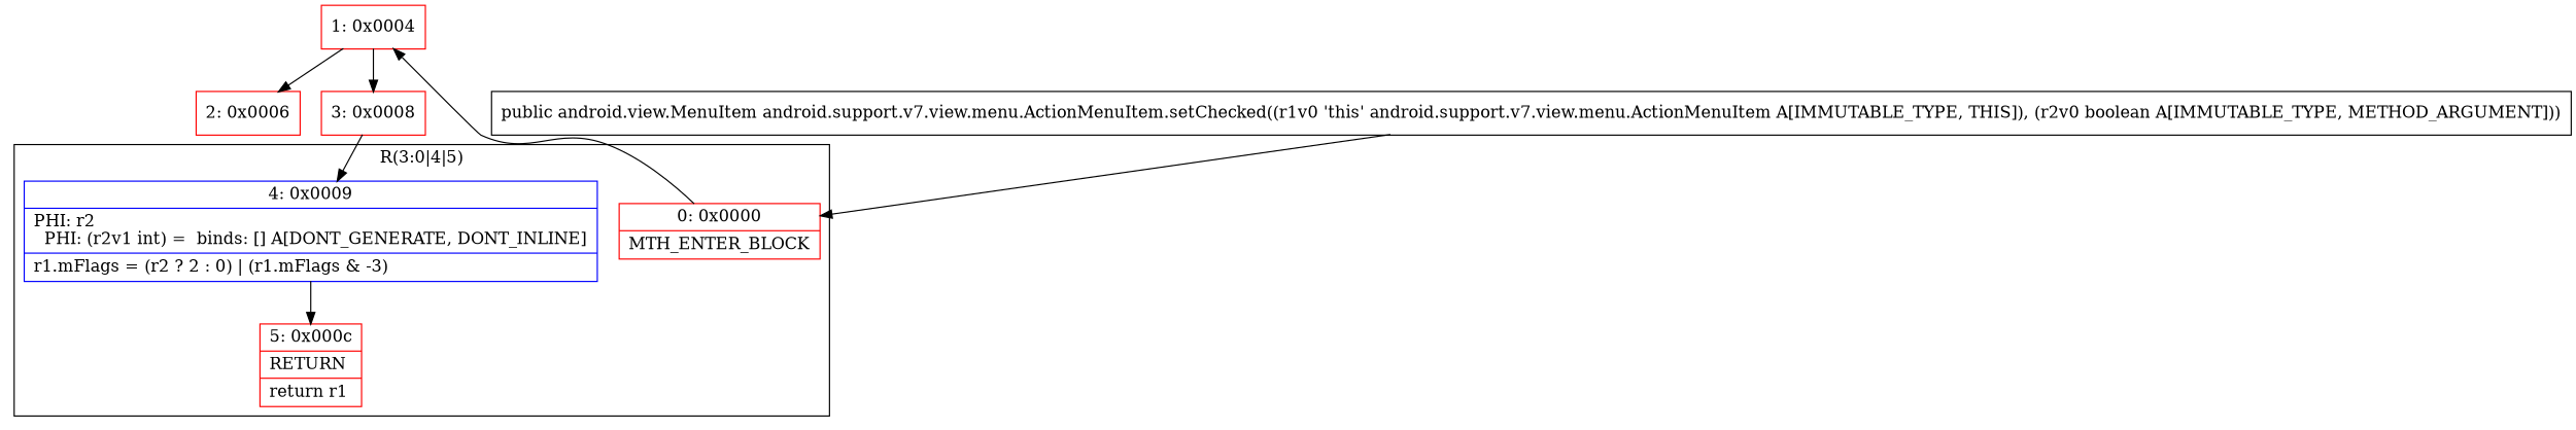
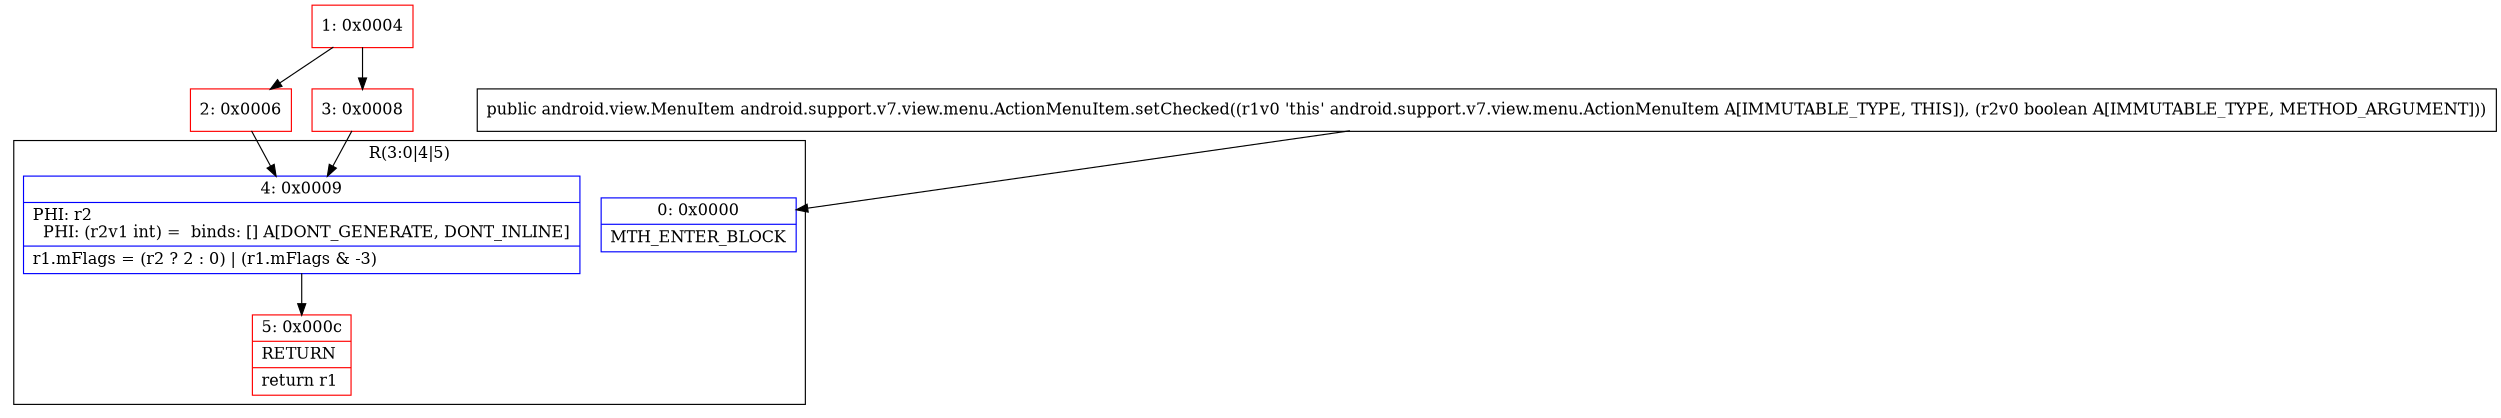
  digraph {
    node [color=red shape=record]
-   n1 [label="{0\:\ 0x0000|MTH_ENTER_BLOCK\l}"]
+   n1 [color=blue label="{0\:\ 0x0000|MTH_ENTER_BLOCK\l}"]
    n2 [color=blue label="{4\:\ 0x0009|PHI: r2 \l  PHI: (r2v1 int) =  binds: [] A[DONT_GENERATE, DONT_INLINE]\l|r1.mFlags = (r2 ? 2 : 0) \| (r1.mFlags & \-3)\l}"]
    n3 [label="{5\:\ 0x000c|RETURN\l|return r1\l}"]
    n4 [label="{1\:\ 0x0004}"]
    n5 [label="{2\:\ 0x0006}"]
    n6 [label="{3\:\ 0x0008}"]
    n7 [label="{public android.view.MenuItem android.support.v7.view.menu.ActionMenuItem.setChecked((r1v0 'this' android.support.v7.view.menu.ActionMenuItem A[IMMUTABLE_TYPE, THIS]), (r2v0 boolean A[IMMUTABLE_TYPE, METHOD_ARGUMENT])) }" color=""]
    subgraph cluster_1 {
      label="R(3:0|4|5)"
      n1
      n2
      n3
    }
-   n1 -> n4
    n2 -> n3
    n4 -> n5
    n4 -> n6
+   n5 -> n2
    n6 -> n2
    n7 -> n1
  }
